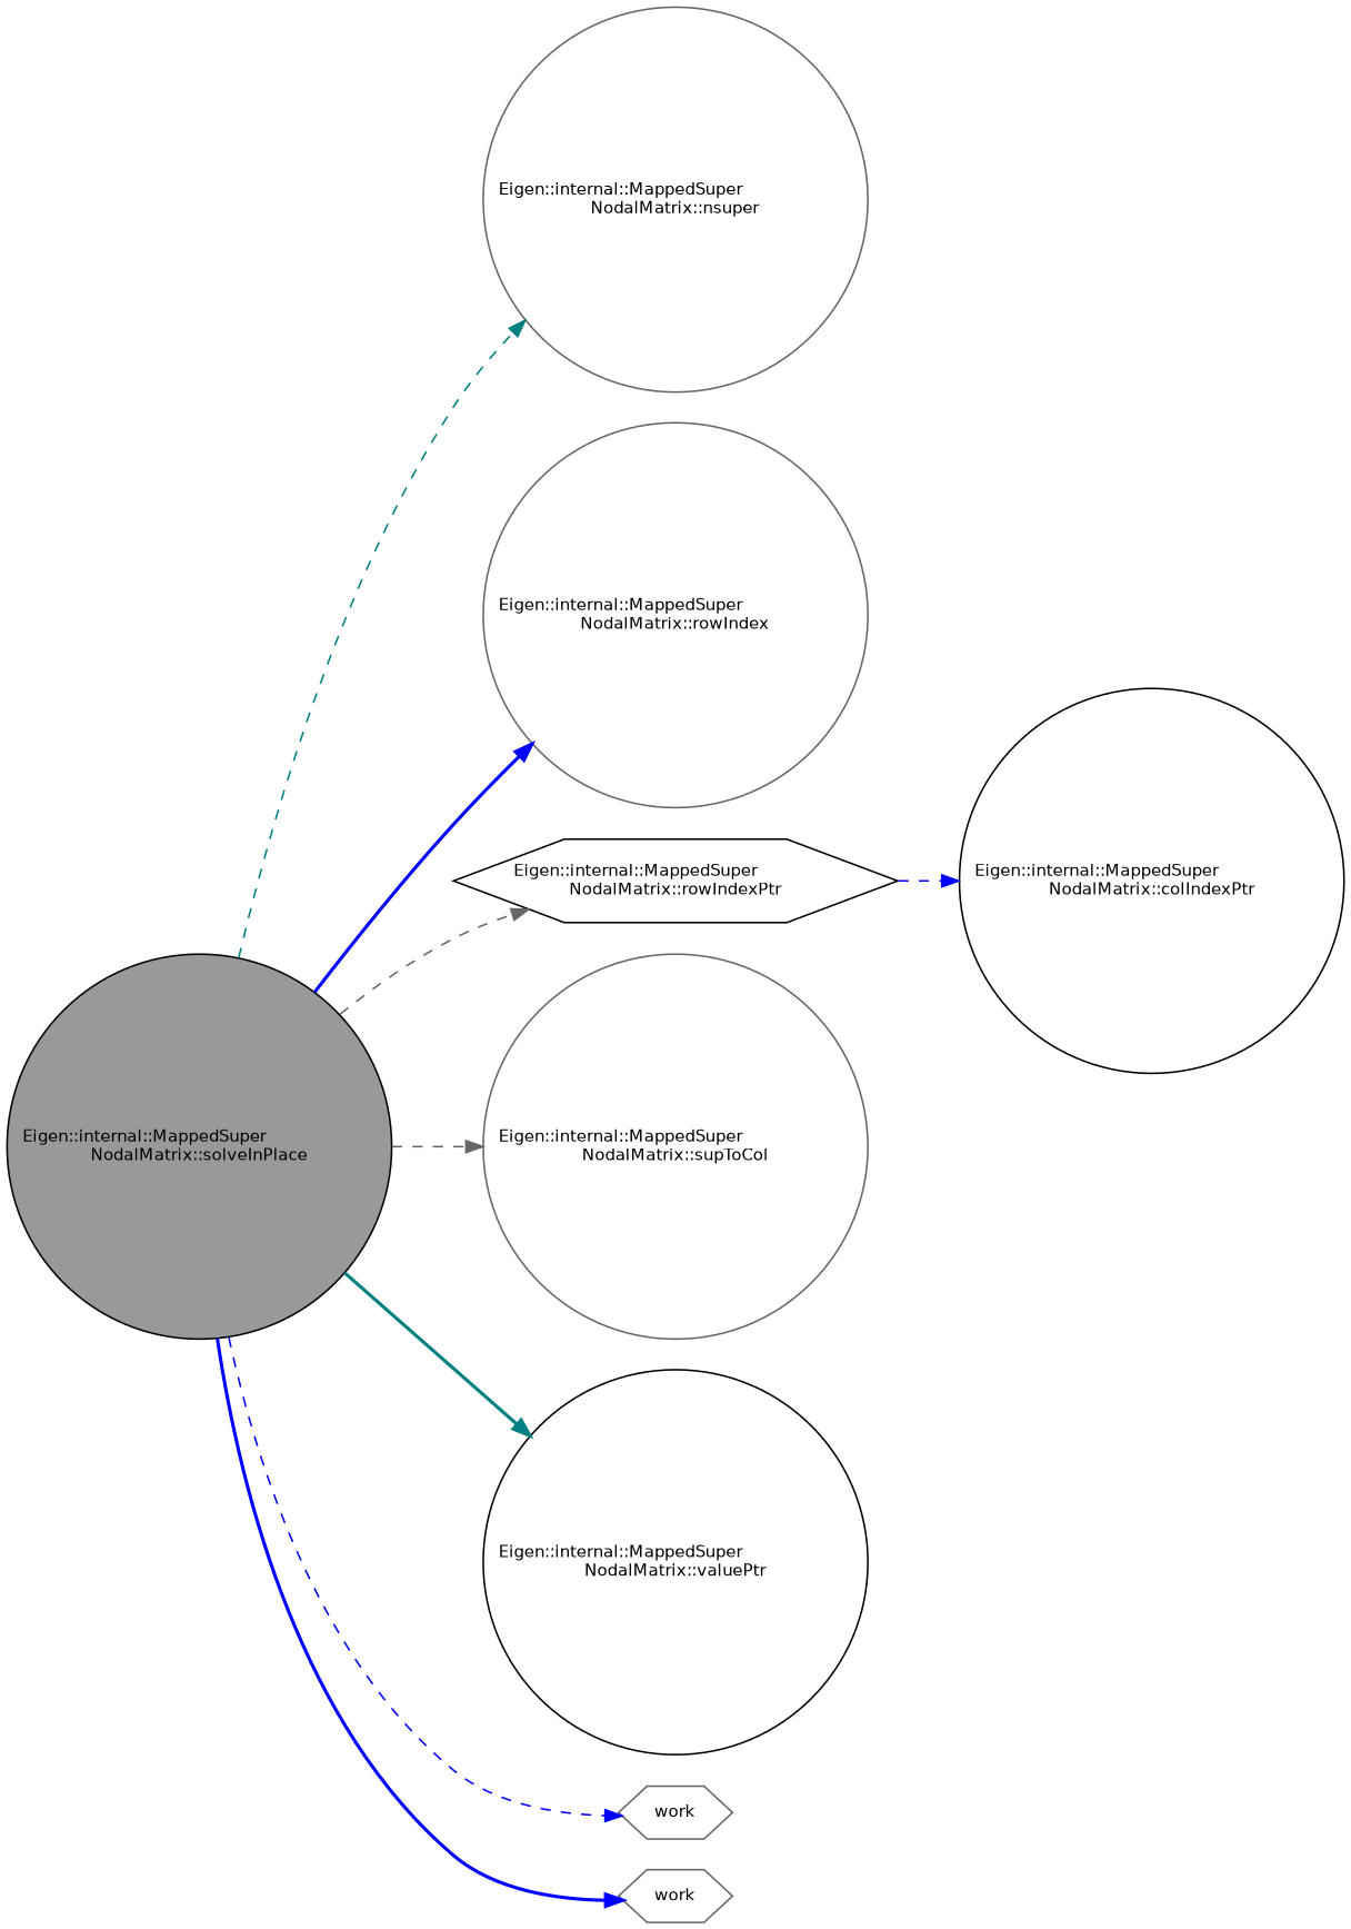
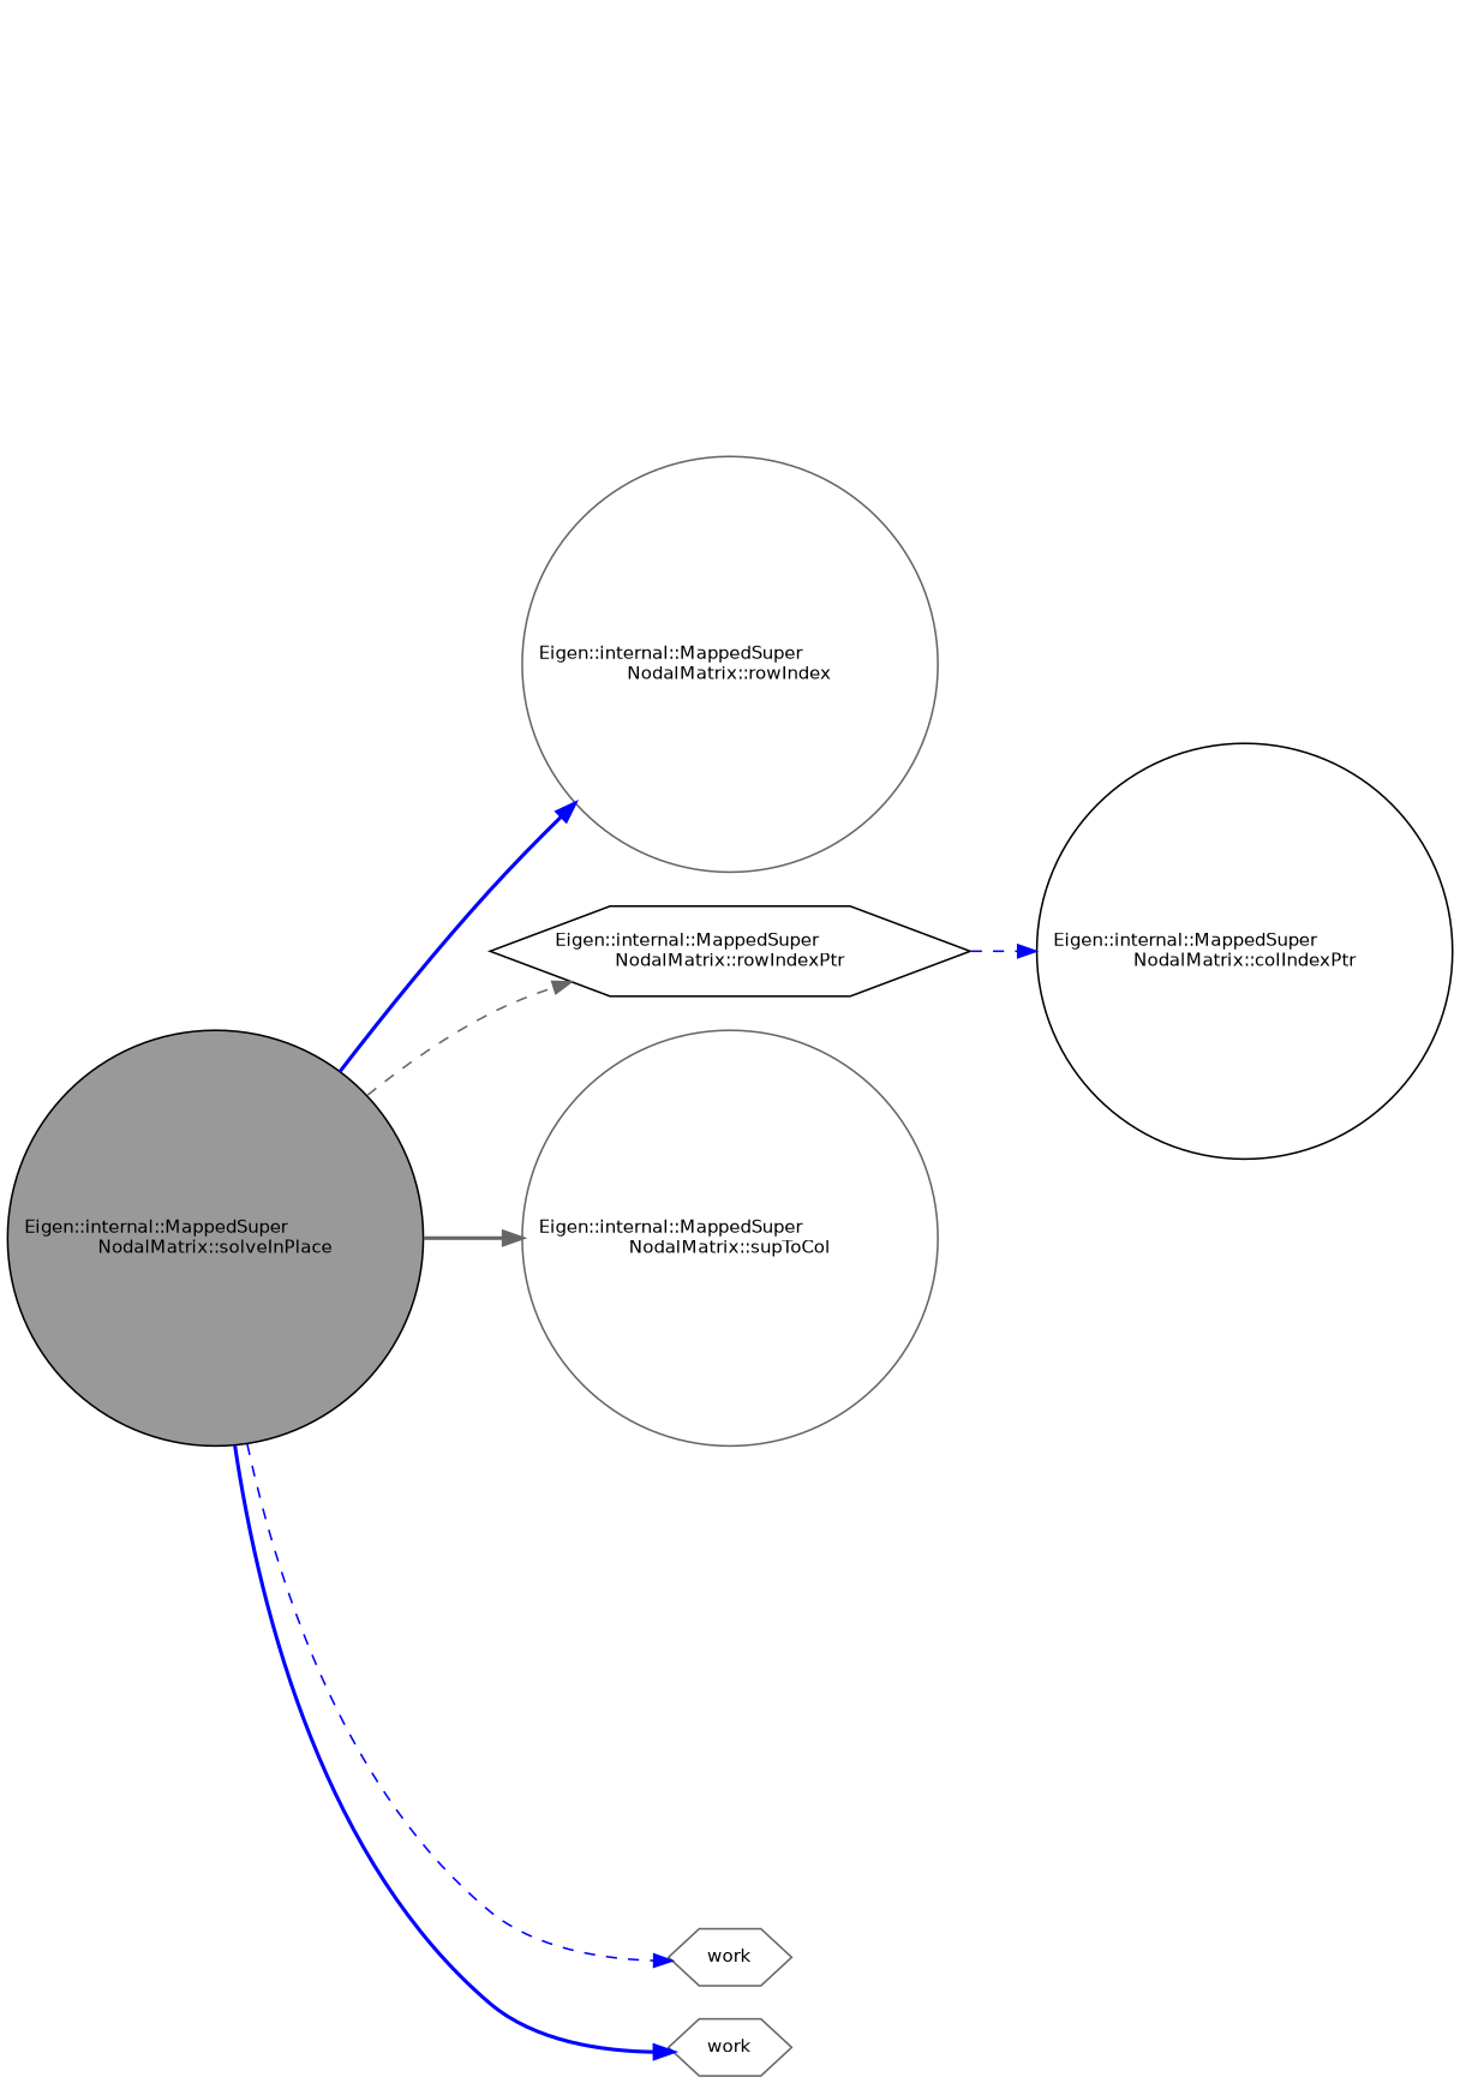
  digraph {
    rankdir=LR
    node [color=gray40 fillcolor=white fontname=Helvetica fontsize=10 shape=circle style=filled]
    edge [color=blue fontname=Helvetica fontsize=10 labelfontname=Helvetica labelfontsize=10 style=dashed]
    n1 [color=black fillcolor=grey60 fontcolor=black height=0.2 label="Eigen::internal::MappedSuper\lNodalMatrix::solveInPlace" width=0.4]
-   n2 [height=0.2 label="Eigen::internal::MappedSuper\lNodalMatrix::nsuper" width=0.4]
    n3 [height=0.2 label="Eigen::internal::MappedSuper\lNodalMatrix::rowIndex" width=0.4]
    n4 [color=black height=0.2 label="Eigen::internal::MappedSuper\lNodalMatrix::rowIndexPtr" shape=hexagon width=0.4]
    n5 [height=0.2 label="Eigen::internal::MappedSuper\lNodalMatrix::supToCol" width=0.4]
-   n6 [color=black height=0.2 label="Eigen::internal::MappedSuper\lNodalMatrix::valuePtr" width=0.4]
    n7 [height=0.2 label=work shape=hexagon width=0.4]
    n8 [height=0.2 label=work shape=hexagon width=0.4]
    n9 [color=black height=0.2 label="Eigen::internal::MappedSuper\lNodalMatrix::colIndexPtr" width=0.4]
-   n1 -> n2 [color=teal]
    n1 -> n3 [style=bold]
    n1 -> n4 [color=gray40]
-   n1 -> n5 [color=gray40]
-   n1 -> n6 [color=teal style=bold]
+   n1 -> n5 [color=gray40 style=bold]
    n1 -> n7
    n1 -> n8 [style=bold]
    n4 -> n9
  }
